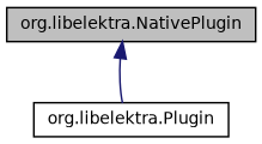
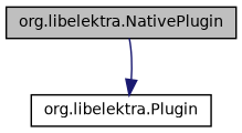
  digraph {
    node [color=black fontname=Helvetica fontsize=10 shape=record style=filled]
    n1 [fillcolor=grey75 fontcolor=black height=0.2 label="org.libelektra.NativePlugin" width=0.4]
    n2 [fillcolor=white height=0.2 label="org.libelektra.Plugin" width=0.4]
-   n1 -> n2 [color=midnightblue dir=back fontname=Helvetica fontsize=10 labelfontname=Helvetica labelfontsize=10 style=solid]
+   n2 -> n1 [color=midnightblue dir=back fontname=Helvetica fontsize=10 labelfontname=Helvetica labelfontsize=10 style=solid]
  }
